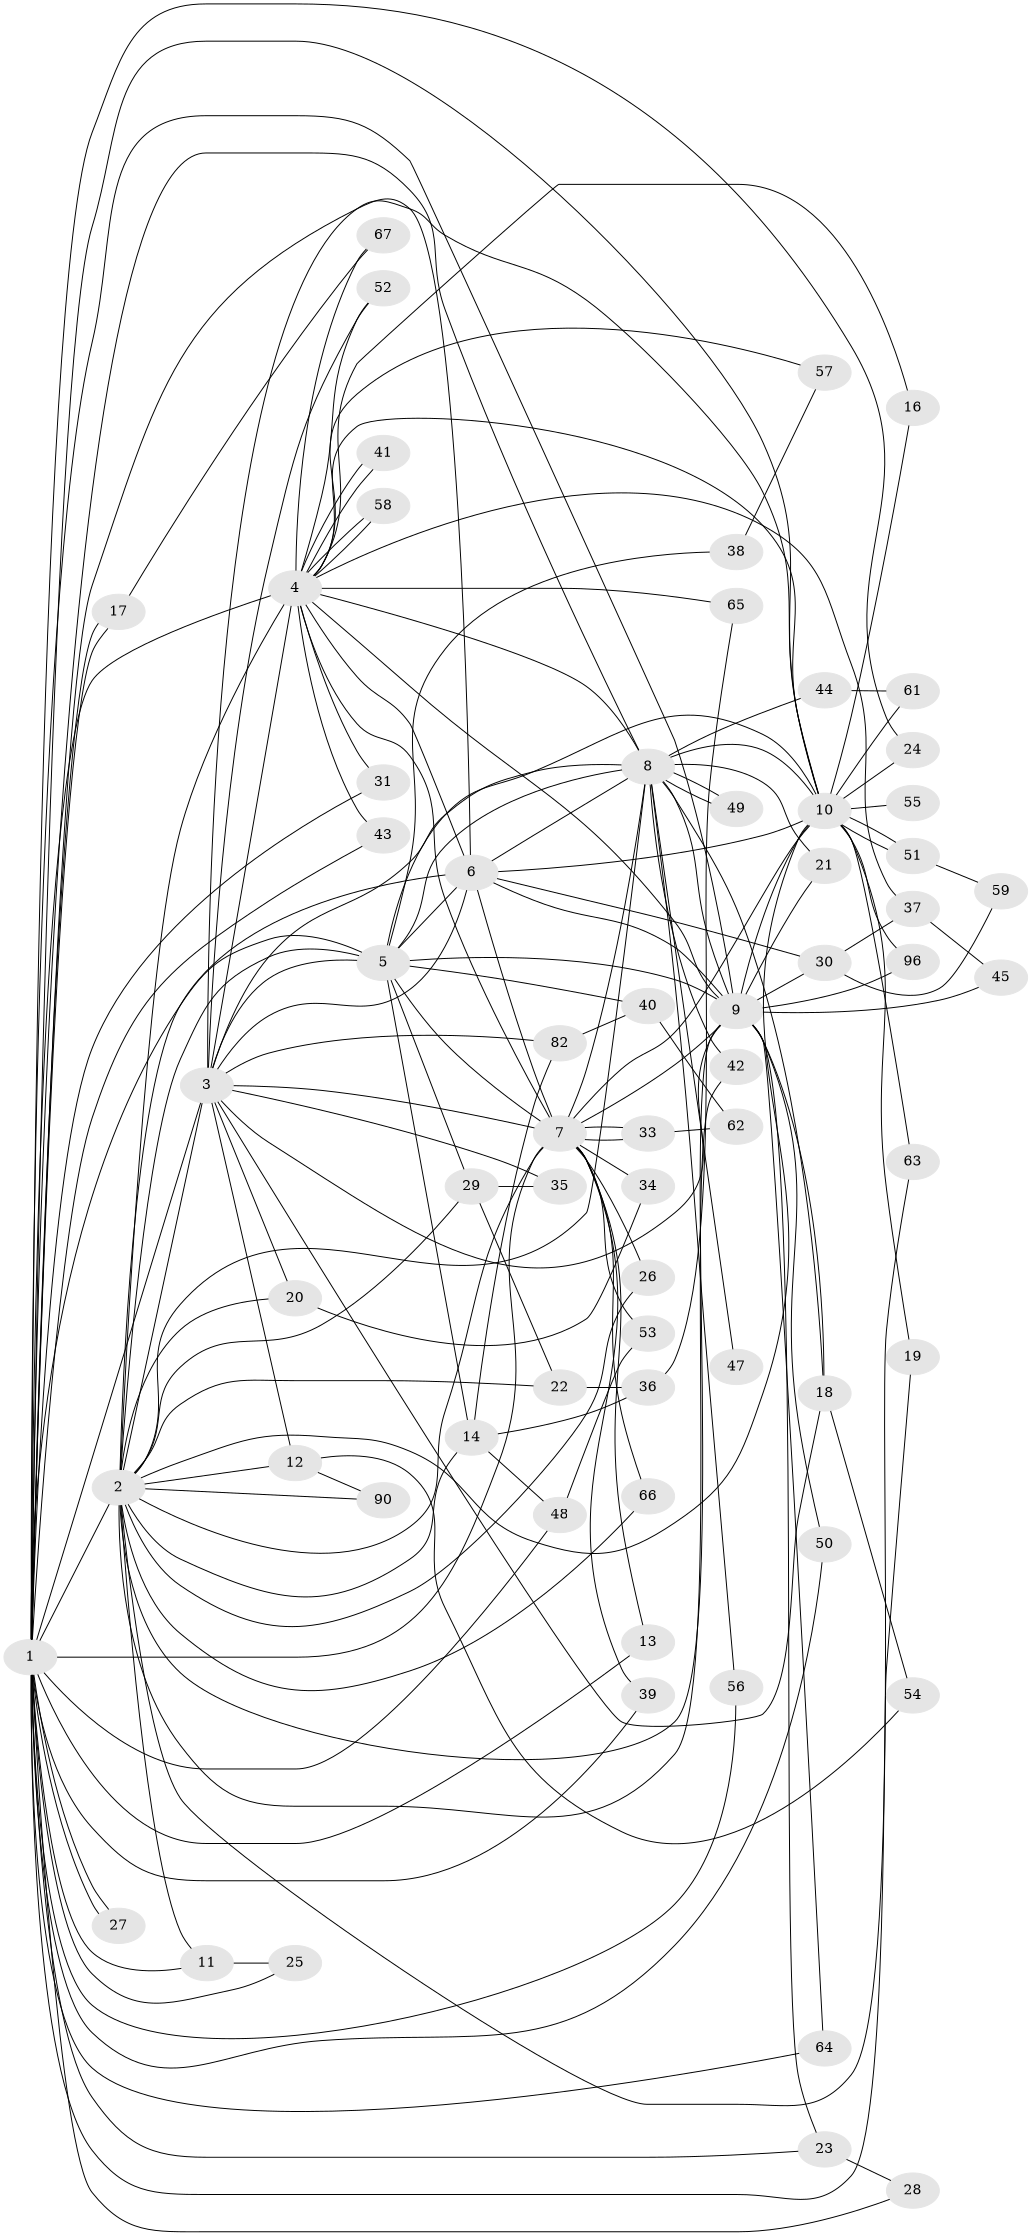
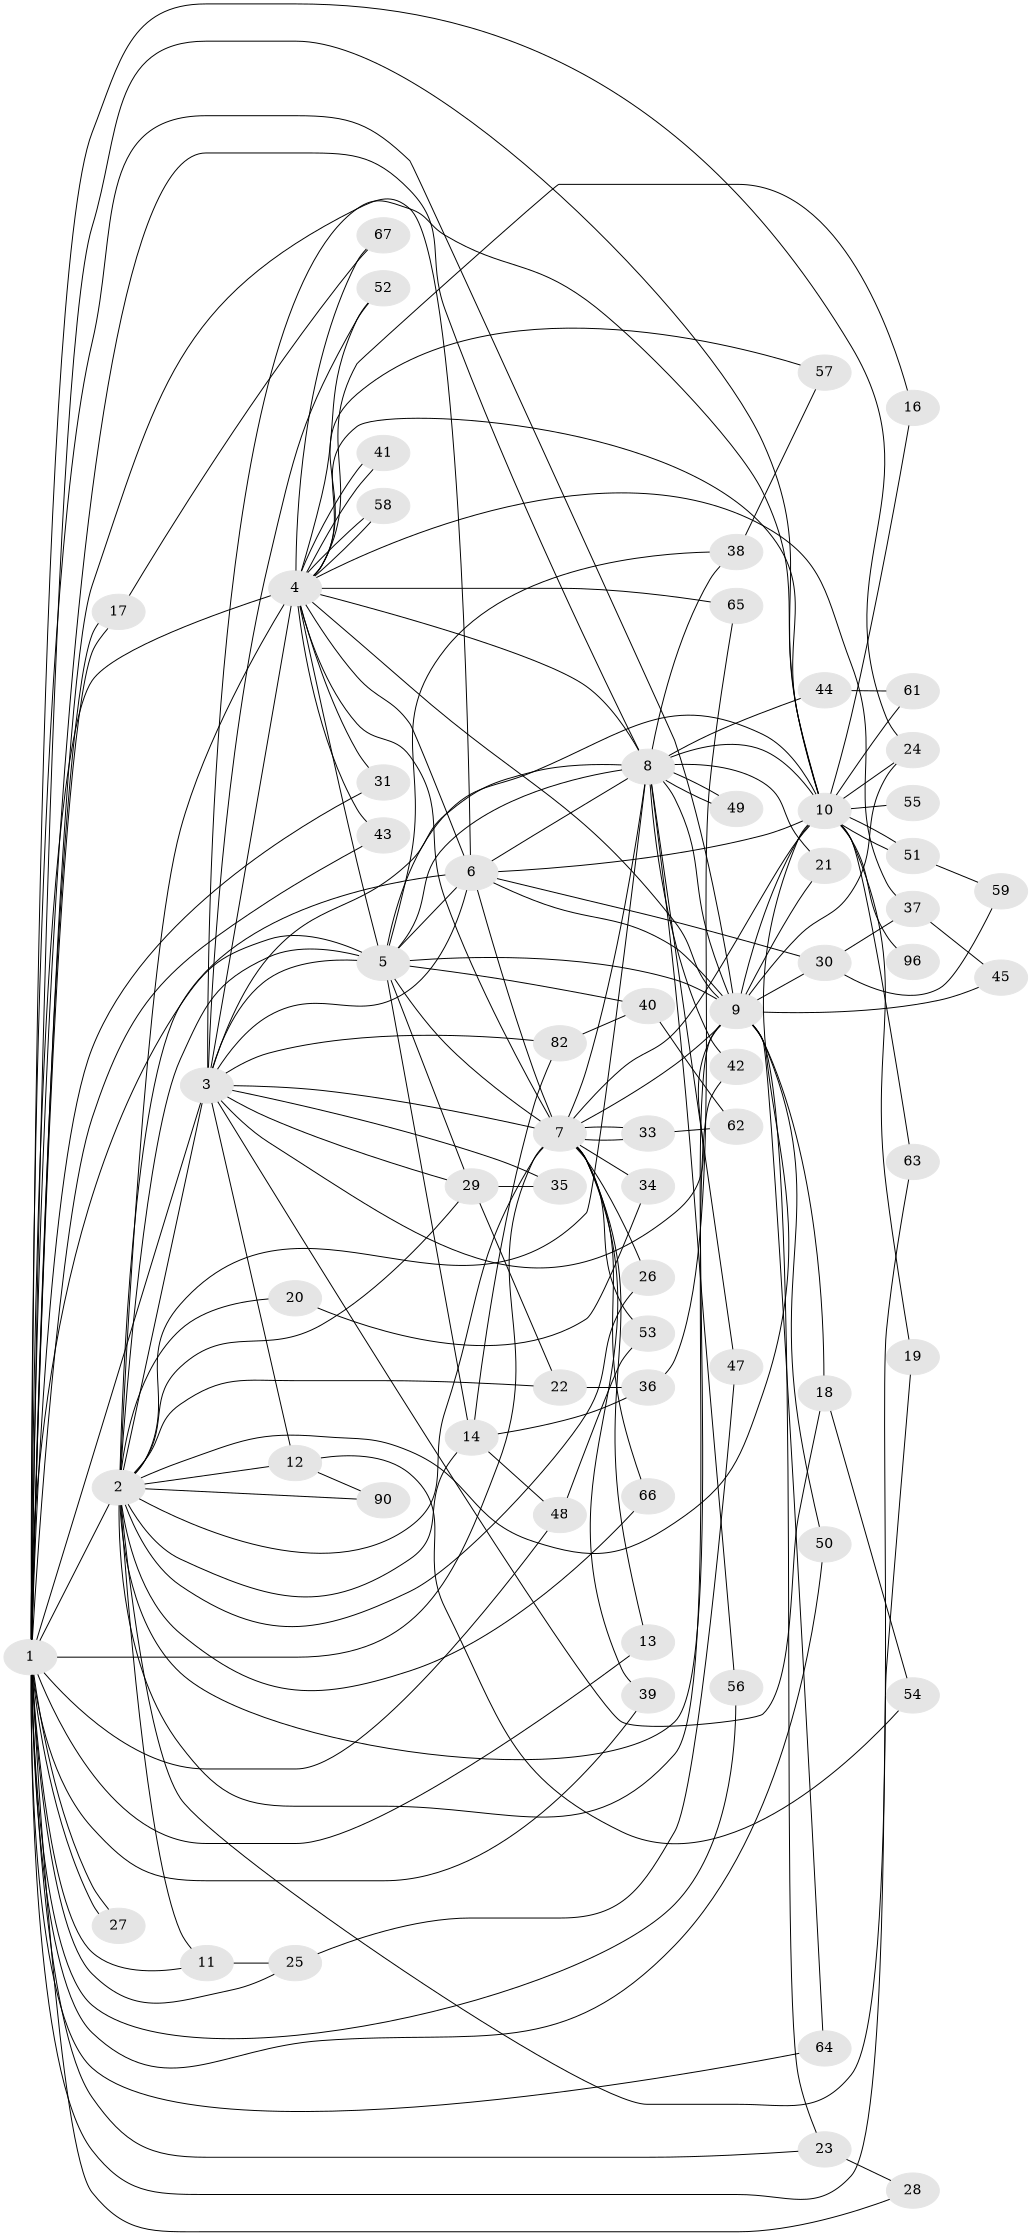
  graph {
    rankdir=LR
    node [color=gray90 style=filled]
    1
    2
    3
    4
    5
    6
    7
    8
    9
    10
    11
    13
    17
    19
    23
    24
    25
    27
    28
    31
    39
    43
    48
    50
    56
    64
    12
    14
    20
    22
    26
    29
    42
    n34 [label=90]
    63
    66
    18
    n38 [label=82]
    35
    52
    16
    37
    41
    57
    58
    65
    67
    38
    40
    30
    33
    34
    53
    21
    44
    47
    49
    45
    n59 [label=96]
    55
    51
    61
    54
    36
    62
    59
    1 -- 2
    1 -- 3
    1 -- 4
    1 -- 5
    1 -- 6
    1 -- 7
    1 -- 8
    1 -- 9
    1 -- 10
    1 -- 11
    1 -- 13
    1 -- 17
    1 -- 17
    1 -- 19
    1 -- 23
    1 -- 24
    1 -- 25
    1 -- 27
    1 -- 27
    1 -- 28
    1 -- 31
    1 -- 39
    1 -- 43
    1 -- 48
    1 -- 50
    1 -- 56
    1 -- 64
    2 -- 3
    2 -- 4
    2 -- 5
    2 -- 6
    2 -- 7
    2 -- 8
    2 -- 9
    2 -- 10
    2 -- 11
    2 -- 12
    2 -- 14
    2 -- 20
    2 -- 22
    2 -- 26
    2 -- 29
    2 -- 42
    2 -- n34
    2 -- 63
    2 -- 66
    3 -- 4
    3 -- 5
    3 -- 6
    3 -- 7
    3 -- 8
    3 -- 9
    3 -- 10
    3 -- 12
-   3 -- 20
+   3 -- 29
    3 -- 18
    3 -- n38
    3 -- 35
    3 -- 52
+   4 -- 5
    4 -- 6
    4 -- 7
    4 -- 8
    4 -- 9
    4 -- 10
    4 -- 31
    4 -- 43
    4 -- 52
    4 -- 16
    4 -- 37
    4 -- 41
    4 -- 41
    4 -- 57
    4 -- 58
    4 -- 58
    4 -- 65
    4 -- 67
    5 -- 6
    5 -- 7
    5 -- 8
    5 -- 9
    5 -- 10
    5 -- 14
    5 -- 29
    5 -- 38
    5 -- 40
    6 -- 7
    6 -- 8
    6 -- 9
    6 -- 10
    6 -- 30
    7 -- 8
    7 -- 9
    7 -- 10
    7 -- 13
    7 -- 39
    7 -- 26
    7 -- 66
    7 -- 33
    7 -- 33
    7 -- 34
    7 -- 53
    8 -- 9
    8 -- 10
    8 -- 56
    8 -- 42
-   8 -- 18
+   8 -- 38
    8 -- 21
    8 -- 44
    8 -- 47
    8 -- 49
    8 -- 49
    9 -- 10
    9 -- 23
    9 -- 50
    9 -- 64
    9 -- 18
    9 -- 30
    9 -- 21
    9 -- 45
-   9 -- n59
+   9 -- 24
    10 -- 19
    10 -- 24
    10 -- 63
    10 -- 16
    10 -- n59
    10 -- 55
    10 -- 51
    10 -- 51
    10 -- 61
    11 -- 25
    17 -- 67
    23 -- 28
+   25 -- 47
    48 -- 53
    12 -- n34
    12 -- 54
    14 -- 48
    14 -- n38
    14 -- 36
    20 -- 34
    22 -- 36
    29 -- 22
    29 -- 35
    18 -- 54
    n38 -- 40
    37 -- 45
    38 -- 57
    40 -- 62
    30 -- 37
    30 -- 59
    33 -- 62
    44 -- 61
    51 -- 59
    36 -- 65
  }
